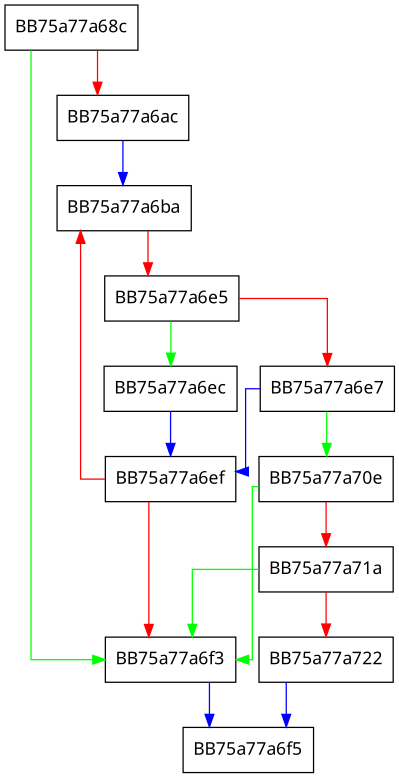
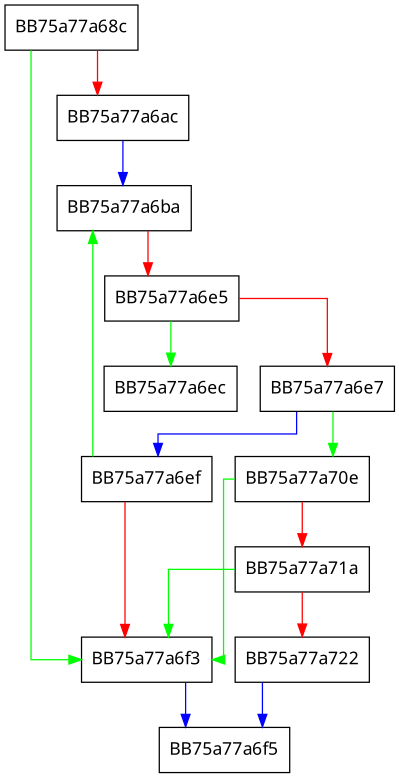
  digraph {
    fontname="Noto Sans"
    splines=ortho
    node [fontname="Noto Sans" shape=box]
    edge [color=green fontname="Noto Sans"]
    BB75a77a68c
    BB75a77a6f3
    BB75a77a6ac
    BB75a77a6f5
    BB75a77a6ba
    BB75a77a6e5
    BB75a77a70e
    BB75a77a71a
    BB75a77a6ec
    BB75a77a6e7
    BB75a77a722
    BB75a77a6ef
    BB75a77a68c -> BB75a77a6f3
    BB75a77a68c -> BB75a77a6ac [color=red]
    BB75a77a6f3 -> BB75a77a6f5 [color=blue]
    BB75a77a6ac -> BB75a77a6ba [color=blue]
    BB75a77a6ba -> BB75a77a6e5 [color=red]
    BB75a77a6e5 -> BB75a77a6ec
    BB75a77a6e5 -> BB75a77a6e7 [color=red]
    BB75a77a70e -> BB75a77a6f3
    BB75a77a70e -> BB75a77a71a [color=red]
    BB75a77a71a -> BB75a77a6f3
    BB75a77a71a -> BB75a77a722 [color=red]
-   BB75a77a6ec -> BB75a77a6ef [color=blue]
    BB75a77a6e7 -> BB75a77a70e
    BB75a77a6e7 -> BB75a77a6ef [color=blue]
    BB75a77a722 -> BB75a77a6f5 [color=blue]
    BB75a77a6ef -> BB75a77a6f3 [color=red]
-   BB75a77a6ef -> BB75a77a6ba [color=red]
+   BB75a77a6ef -> BB75a77a6ba
  }
